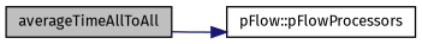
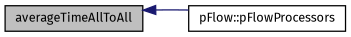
  digraph {
    rankdir=LR
    fontname="Fira Sans"
    node [color=black fontname="Fira Sans" fontsize=10 shape=record style=filled]
    n1 [fillcolor=grey75 fontcolor=black height=0.2 label=averageTimeAllToAll width=0.4]
    n2 [fillcolor=white height=0.2 label="pFlow::pFlowProcessors" width=0.4]
-   n1 -> n2 [color=midnightblue fontname="Fira Sans" fontsize=10 labelfontname=Helvetica labelfontsize=10 style=solid]
+   n2 -> n1 [color=midnightblue fontname="Fira Sans" fontsize=10 labelfontname=Helvetica labelfontsize=10 style=solid]
  }
